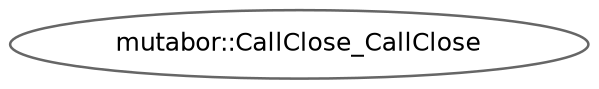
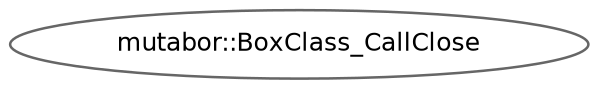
  digraph {
    rankdir=LR
    fontname="DejaVu Sans"
-   n1 [color=gray40 fillcolor=white fontname="DejaVu Sans" fontsize=10 height=0.2 label="mutabor::CallClose_CallClose" shape=ellipse style=filled width=0.4]
+   n1 [color=gray40 fillcolor=white fontname="DejaVu Sans" fontsize=10 height=0.2 label="mutabor::BoxClass_CallClose" shape=ellipse style=filled width=0.4]
  }
